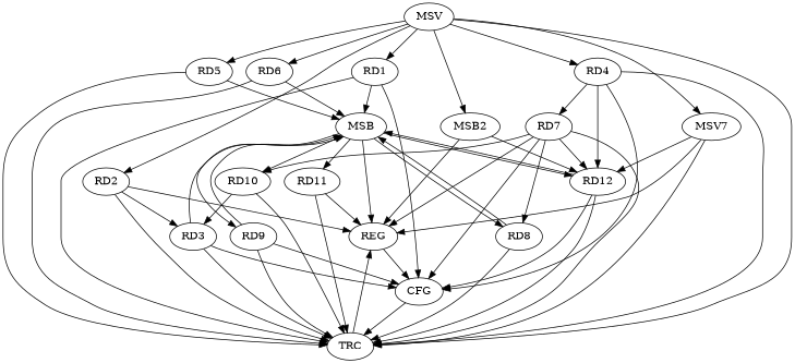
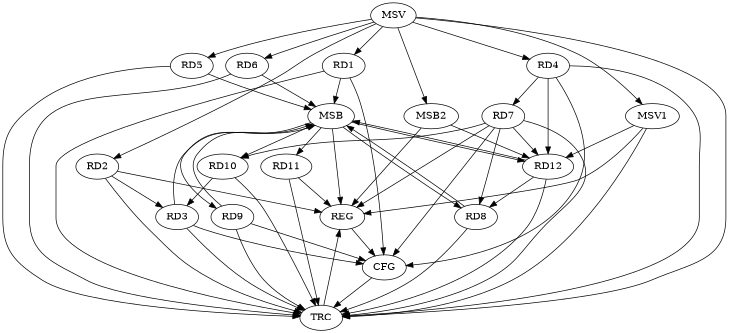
  strict digraph {
    n1 [label=RD1]
    n2 [label=MSB]
    n3 [label=CFG]
    n4 [label=TRC]
    n5 [label=REG]
    n6 [label=RD12]
    n7 [label=RD8]
    n8 [label=RD10]
    n9 [label=RD9]
    n10 [label=RD11]
    n11 [label=RD2]
    n12 [label=RD3]
    n13 [label=RD4]
    n14 [label=RD7]
    n15 [label=RD5]
    n16 [label=RD6]
    n17 [label=MSV]
-   n18 [label=MSV7]
+   n18 [label=MSV1]
    n19 [label=MSB2]
    n1 -> n2
    n1 -> n3
    n1 -> n4
    n2 -> n5
    n2 -> n6
    n2 -> n7
    n2 -> n8
    n2 -> n9
    n2 -> n10
    n3 -> n4
    n4 -> n5
    n5 -> n3
    n6 -> n2
-   n6 -> n3
+   n6 -> n7
    n6 -> n4
    n7 -> n2
    n7 -> n4
    n8 -> n4
    n8 -> n12
    n9 -> n2
    n9 -> n3
    n9 -> n4
    n10 -> n4
    n10 -> n5
    n11 -> n4
    n11 -> n5
    n11 -> n12
    n12 -> n2
    n12 -> n3
    n12 -> n4
    n13 -> n3
    n13 -> n4
    n13 -> n6
    n13 -> n14
    n14 -> n3
    n14 -> n4
    n14 -> n5
    n14 -> n6
    n14 -> n7
    n14 -> n8
    n15 -> n2
    n15 -> n4
    n16 -> n2
    n16 -> n4
    n17 -> n1
    n17 -> n4
    n17 -> n11
    n17 -> n13
    n17 -> n15
    n17 -> n16
    n17 -> n18
    n17 -> n19
    n18 -> n4
    n18 -> n5
    n18 -> n6
    n19 -> n5
    n19 -> n6
  }
